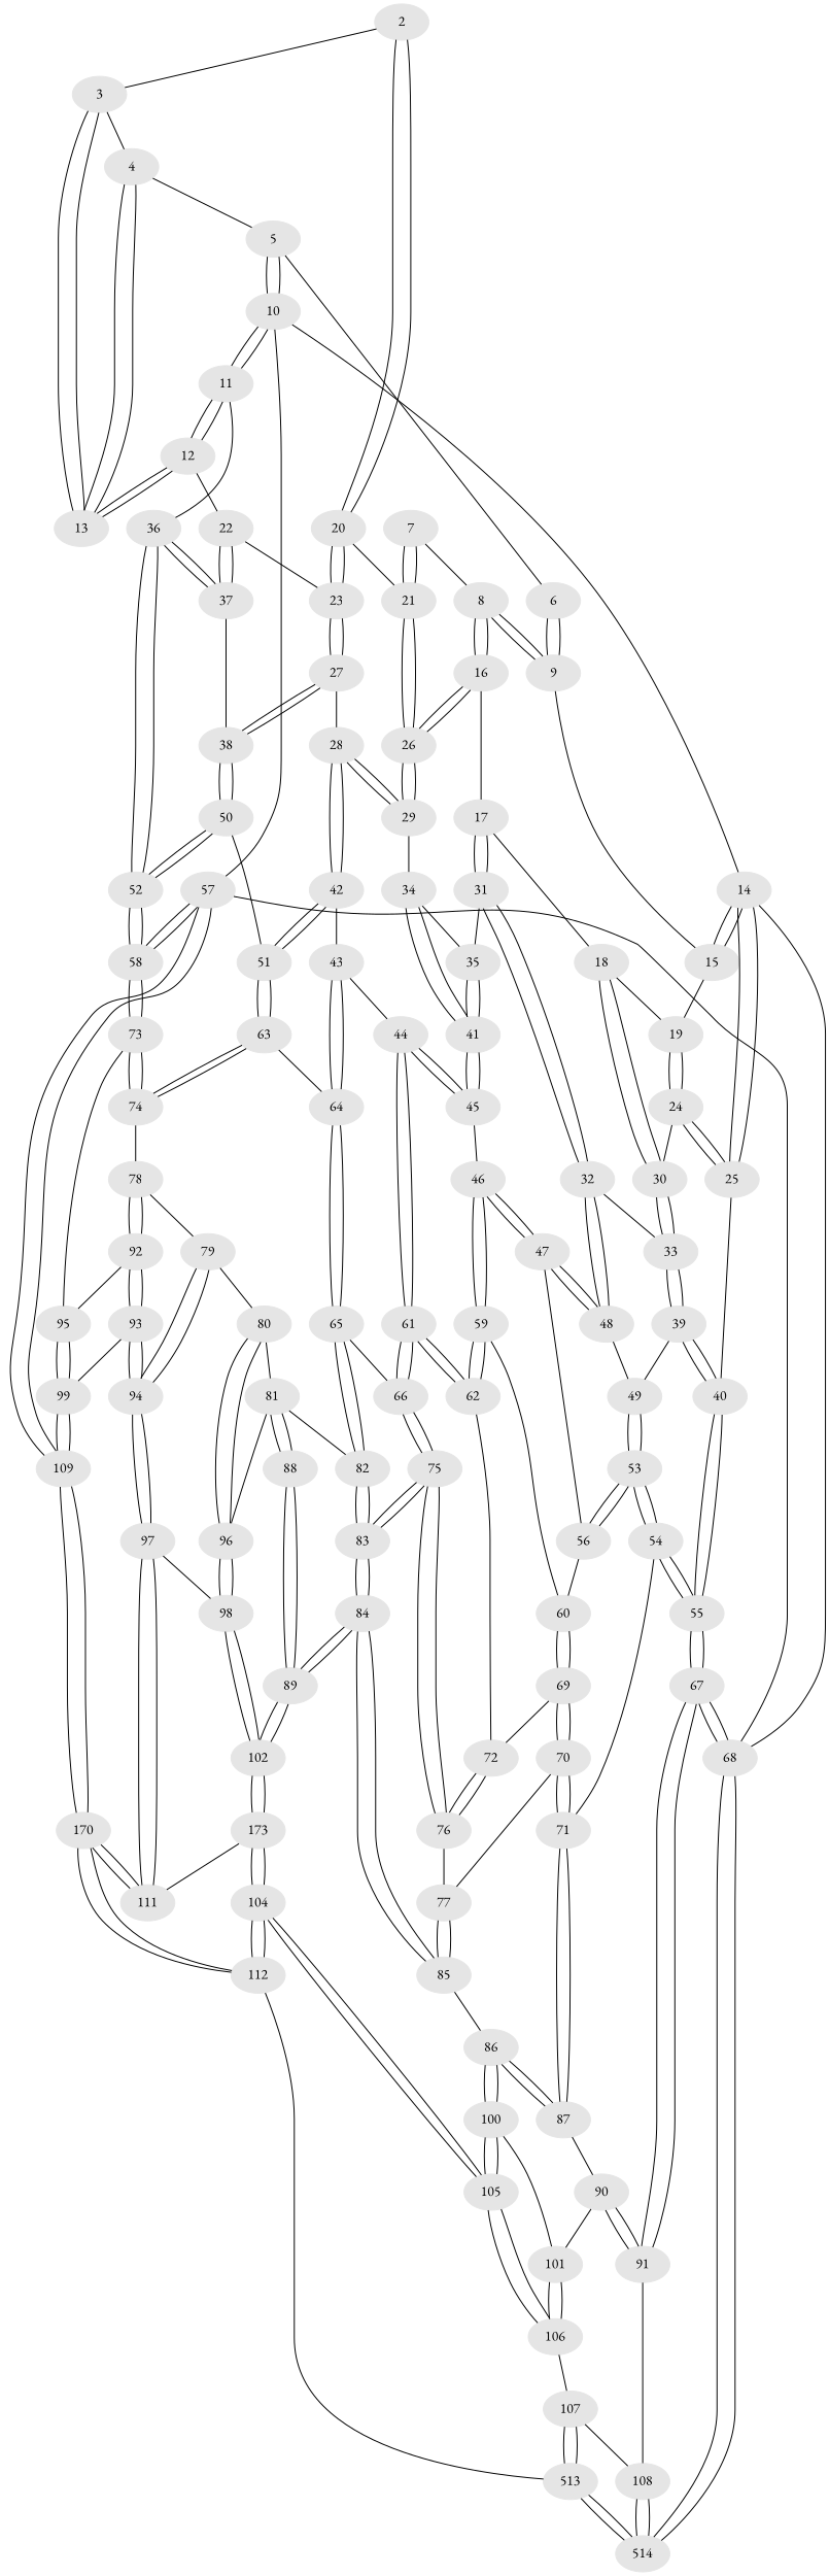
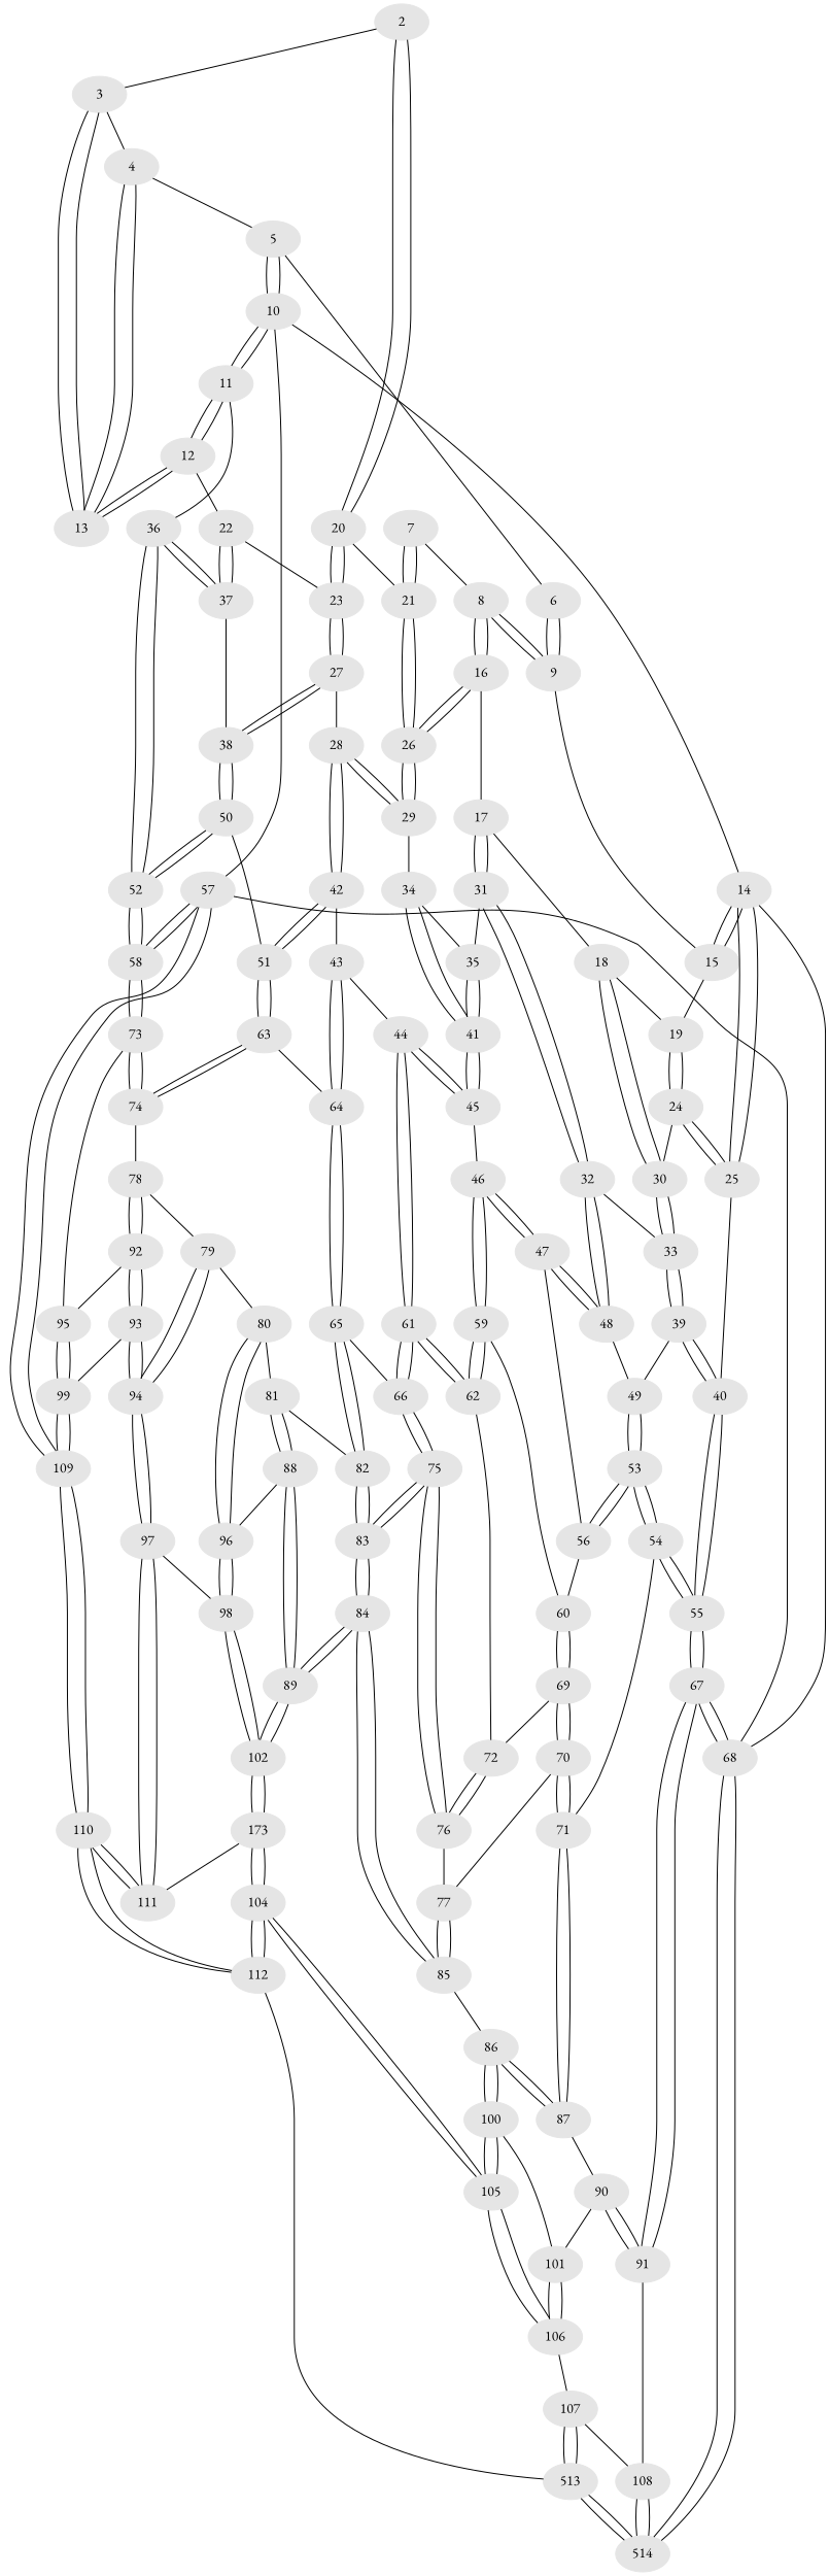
  graph {
    fontname="EB Garamond"
    node [color=gray90 fontname="EB Garamond" style=filled]
    edge [fontname="EB Garamond"]
    2
    3
    20
    7
    8
    21
    4
    13
    23
    5
    6
    10
    9
    11
    14
    57
    15
    16
    26
    17
    19
    12
    36
    25
    68
    58
    109
    22
    37
    52
    40
    n32 [label=514]
    24
    18
    31
    29
    30
    32
    35
    33
    27
    38
    28
    55
    34
    42
    50
    43
    51
    41
    39
    48
    49
    45
    53
    67
    46
    44
    64
    63
    61
    65
    62
    66
    47
    59
    56
    60
    54
    74
    73
    71
    87
    91
    69
-   110 [label=170]
+   110
    95
    72
    70
    75
    76
    78
    82
    83
    108
    77
    85
    90
    99
    79
    92
    84
    86
    80
    94
    93
    81
    96
    97
    88
    98
    89
    102
    100
    101
    105
    n107 [label=173]
    106
    111
    107
    104
    112
    n113 [label=513]
    2 -- 3
    2 -- 20
    2 -- 20
    3 -- 4
    3 -- 13
    3 -- 13
    20 -- 21
    20 -- 23
    20 -- 23
    7 -- 8
    7 -- 21
    7 -- 21
    8 -- 9
    8 -- 9
    8 -- 16
    8 -- 16
    21 -- 26
    21 -- 26
    4 -- 13
    4 -- 13
    4 -- 5
    23 -- 27
    23 -- 27
    5 -- 6
    5 -- 10
    5 -- 10
    6 -- 9
    6 -- 9
    10 -- 11
    10 -- 11
    10 -- 14
    10 -- 57
    9 -- 15
    11 -- 12
    11 -- 12
    11 -- 36
    14 -- 15
    14 -- 15
    14 -- 25
    14 -- 25
    14 -- 68
    57 -- 68
    57 -- 58
    57 -- 58
    57 -- 109
    57 -- 109
    15 -- 19
    16 -- 26
    16 -- 26
    16 -- 17
    26 -- 29
    26 -- 29
    17 -- 18
    17 -- 31
    17 -- 31
    19 -- 24
    19 -- 24
    12 -- 13
    12 -- 13
    12 -- 22
    36 -- 37
    36 -- 37
    36 -- 52
    36 -- 52
    25 -- 40
    68 -- n32
    68 -- n32
    58 -- 73
    58 -- 73
    109 -- 110
    109 -- 110
    22 -- 23
    22 -- 37
    22 -- 37
    37 -- 38
    52 -- 58
    52 -- 58
    40 -- 55
    40 -- 55
    24 -- 25
    24 -- 25
    24 -- 30
    18 -- 19
    18 -- 30
    18 -- 30
    31 -- 32
    31 -- 32
    31 -- 35
    29 -- 34
    30 -- 33
    30 -- 33
    32 -- 33
    32 -- 48
    32 -- 48
    35 -- 41
    35 -- 41
    33 -- 39
    33 -- 39
    27 -- 38
    27 -- 38
    27 -- 28
    38 -- 50
    38 -- 50
    28 -- 29
    28 -- 29
    28 -- 42
    28 -- 42
    55 -- 67
    55 -- 67
    34 -- 35
    34 -- 41
    34 -- 41
    42 -- 43
    42 -- 51
    42 -- 51
    50 -- 52
    50 -- 52
    50 -- 51
    43 -- 44
    43 -- 64
    43 -- 64
    51 -- 63
    51 -- 63
    41 -- 45
    41 -- 45
    39 -- 40
    39 -- 40
    39 -- 49
    48 -- 49
    49 -- 53
    49 -- 53
    45 -- 46
    53 -- 56
    53 -- 56
    53 -- 54
    53 -- 54
    67 -- 68
    67 -- 68
    67 -- 91
    67 -- 91
    46 -- 47
    46 -- 47
    46 -- 59
    46 -- 59
    44 -- 45
    44 -- 45
    44 -- 61
    44 -- 61
    64 -- 65
    64 -- 65
    63 -- 64
    63 -- 74
    63 -- 74
    61 -- 62
    61 -- 62
    61 -- 66
    61 -- 66
    65 -- 66
    65 -- 82
    65 -- 82
    62 -- 72
    66 -- 75
    66 -- 75
    47 -- 48
    47 -- 48
    47 -- 56
    59 -- 62
    59 -- 62
    59 -- 60
    56 -- 60
    60 -- 69
    60 -- 69
    54 -- 55
    54 -- 55
    54 -- 71
    74 -- 78
    73 -- 74
    73 -- 74
    73 -- 95
    71 -- 87
    71 -- 87
    87 -- 90
    91 -- 108
    69 -- 72
    69 -- 70
    69 -- 70
    110 -- 111
    110 -- 111
    110 -- 112
    110 -- 112
    95 -- 99
    95 -- 99
    72 -- 76
    72 -- 76
    70 -- 71
    70 -- 71
    70 -- 77
    75 -- 76
    75 -- 76
    75 -- 83
    75 -- 83
    76 -- 77
    78 -- 79
    78 -- 92
    78 -- 92
    82 -- 83
    82 -- 83
    83 -- 84
    83 -- 84
    108 -- n32
    108 -- n32
    77 -- 85
    77 -- 85
    85 -- 86
    90 -- 91
    90 -- 91
    90 -- 101
    99 -- 109
    99 -- 109
    79 -- 80
    79 -- 94
    79 -- 94
    92 -- 95
    92 -- 93
    92 -- 93
    84 -- 85
    84 -- 85
    84 -- 89
    84 -- 89
    86 -- 87
    86 -- 87
    86 -- 100
    86 -- 100
    80 -- 81
    80 -- 96
    80 -- 96
    94 -- 97
    94 -- 97
    93 -- 99
    93 -- 94
    93 -- 94
    81 -- 82
    81 -- 88
    81 -- 88
    96 -- 98
    96 -- 98
    97 -- 98
    97 -- 111
    97 -- 111
-   81 -- 96
+   88 -- 96
    88 -- 89
    88 -- 89
    98 -- 102
    98 -- 102
    89 -- 102
    89 -- 102
    102 -- n107
    102 -- n107
    100 -- 101
    100 -- 105
    100 -- 105
    101 -- 106
    101 -- 106
    105 -- 106
    105 -- 106
    n107 -- 111
    n107 -- 104
    n107 -- 104
    106 -- 107
    107 -- 108
    107 -- n113
    107 -- n113
    104 -- 105
    104 -- 105
    104 -- 112
    104 -- 112
    112 -- n113
    n113 -- n32
    n113 -- n32
  }
